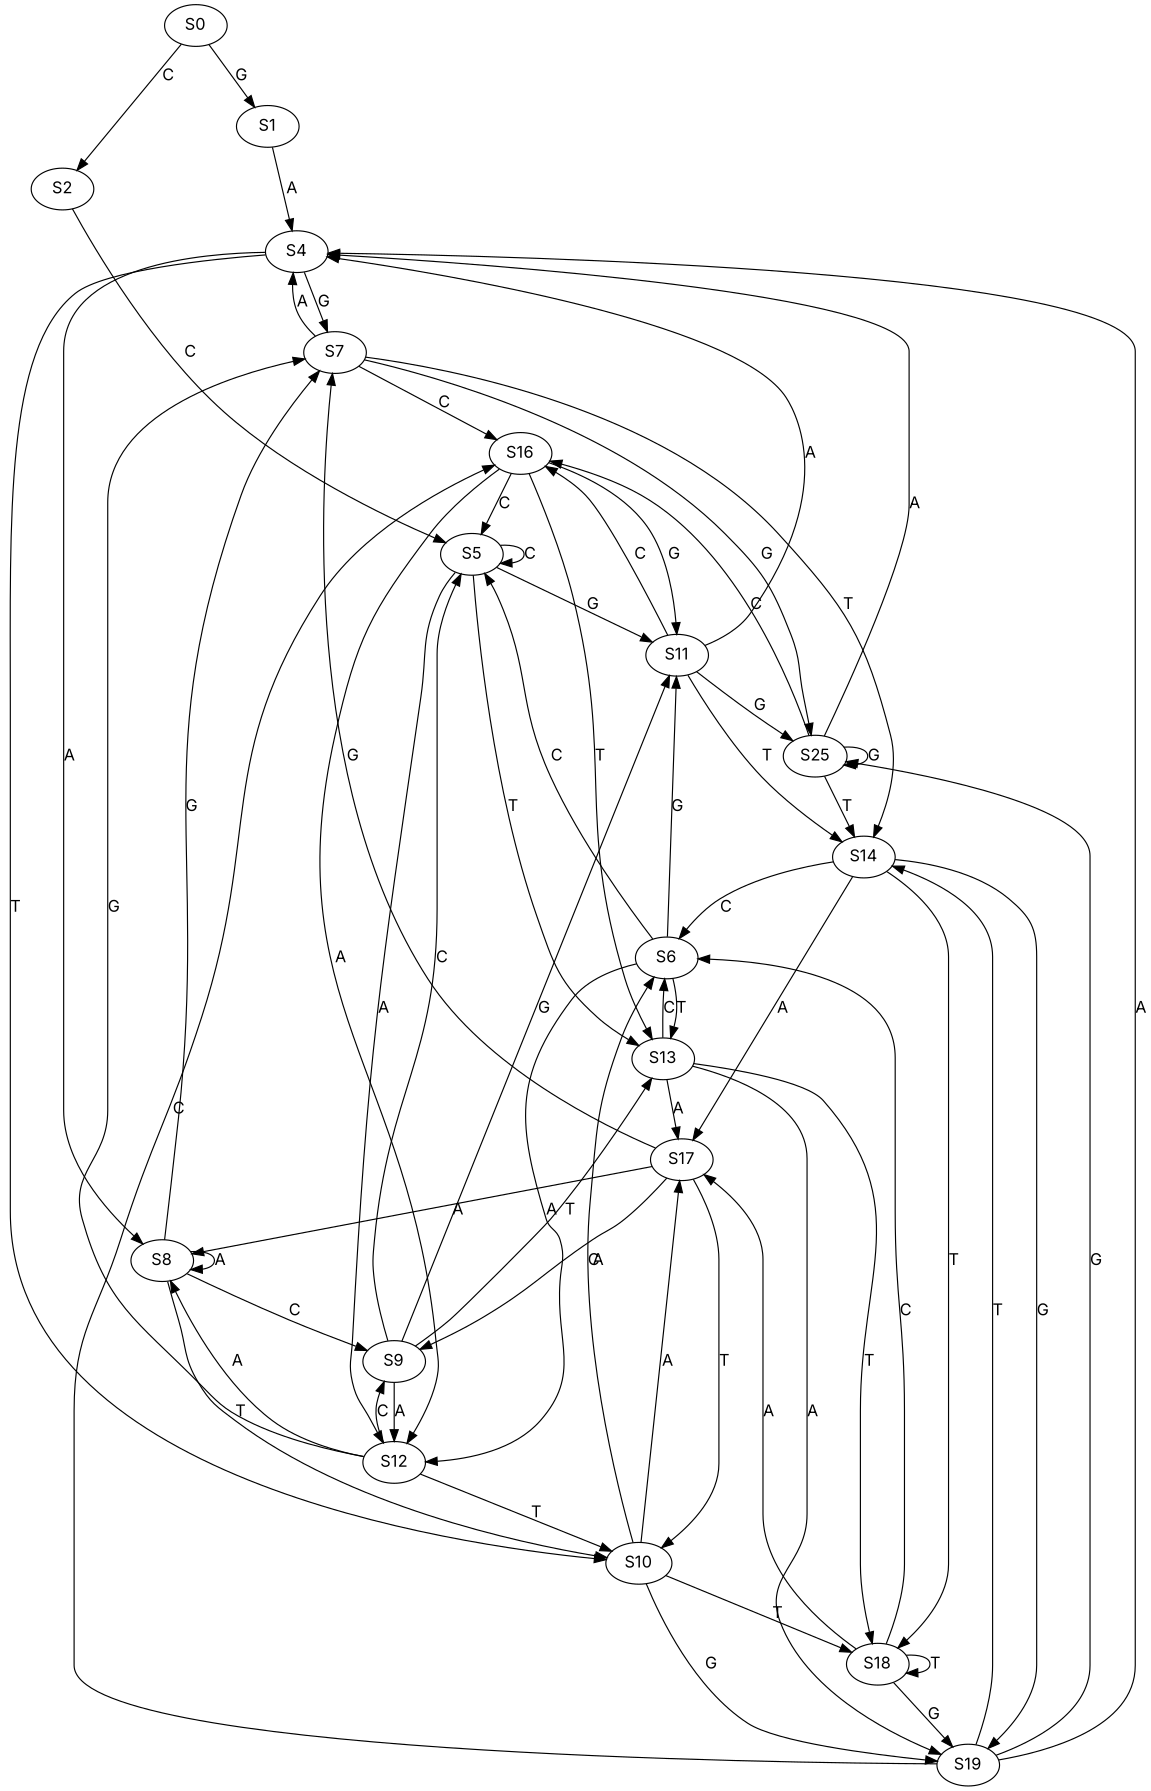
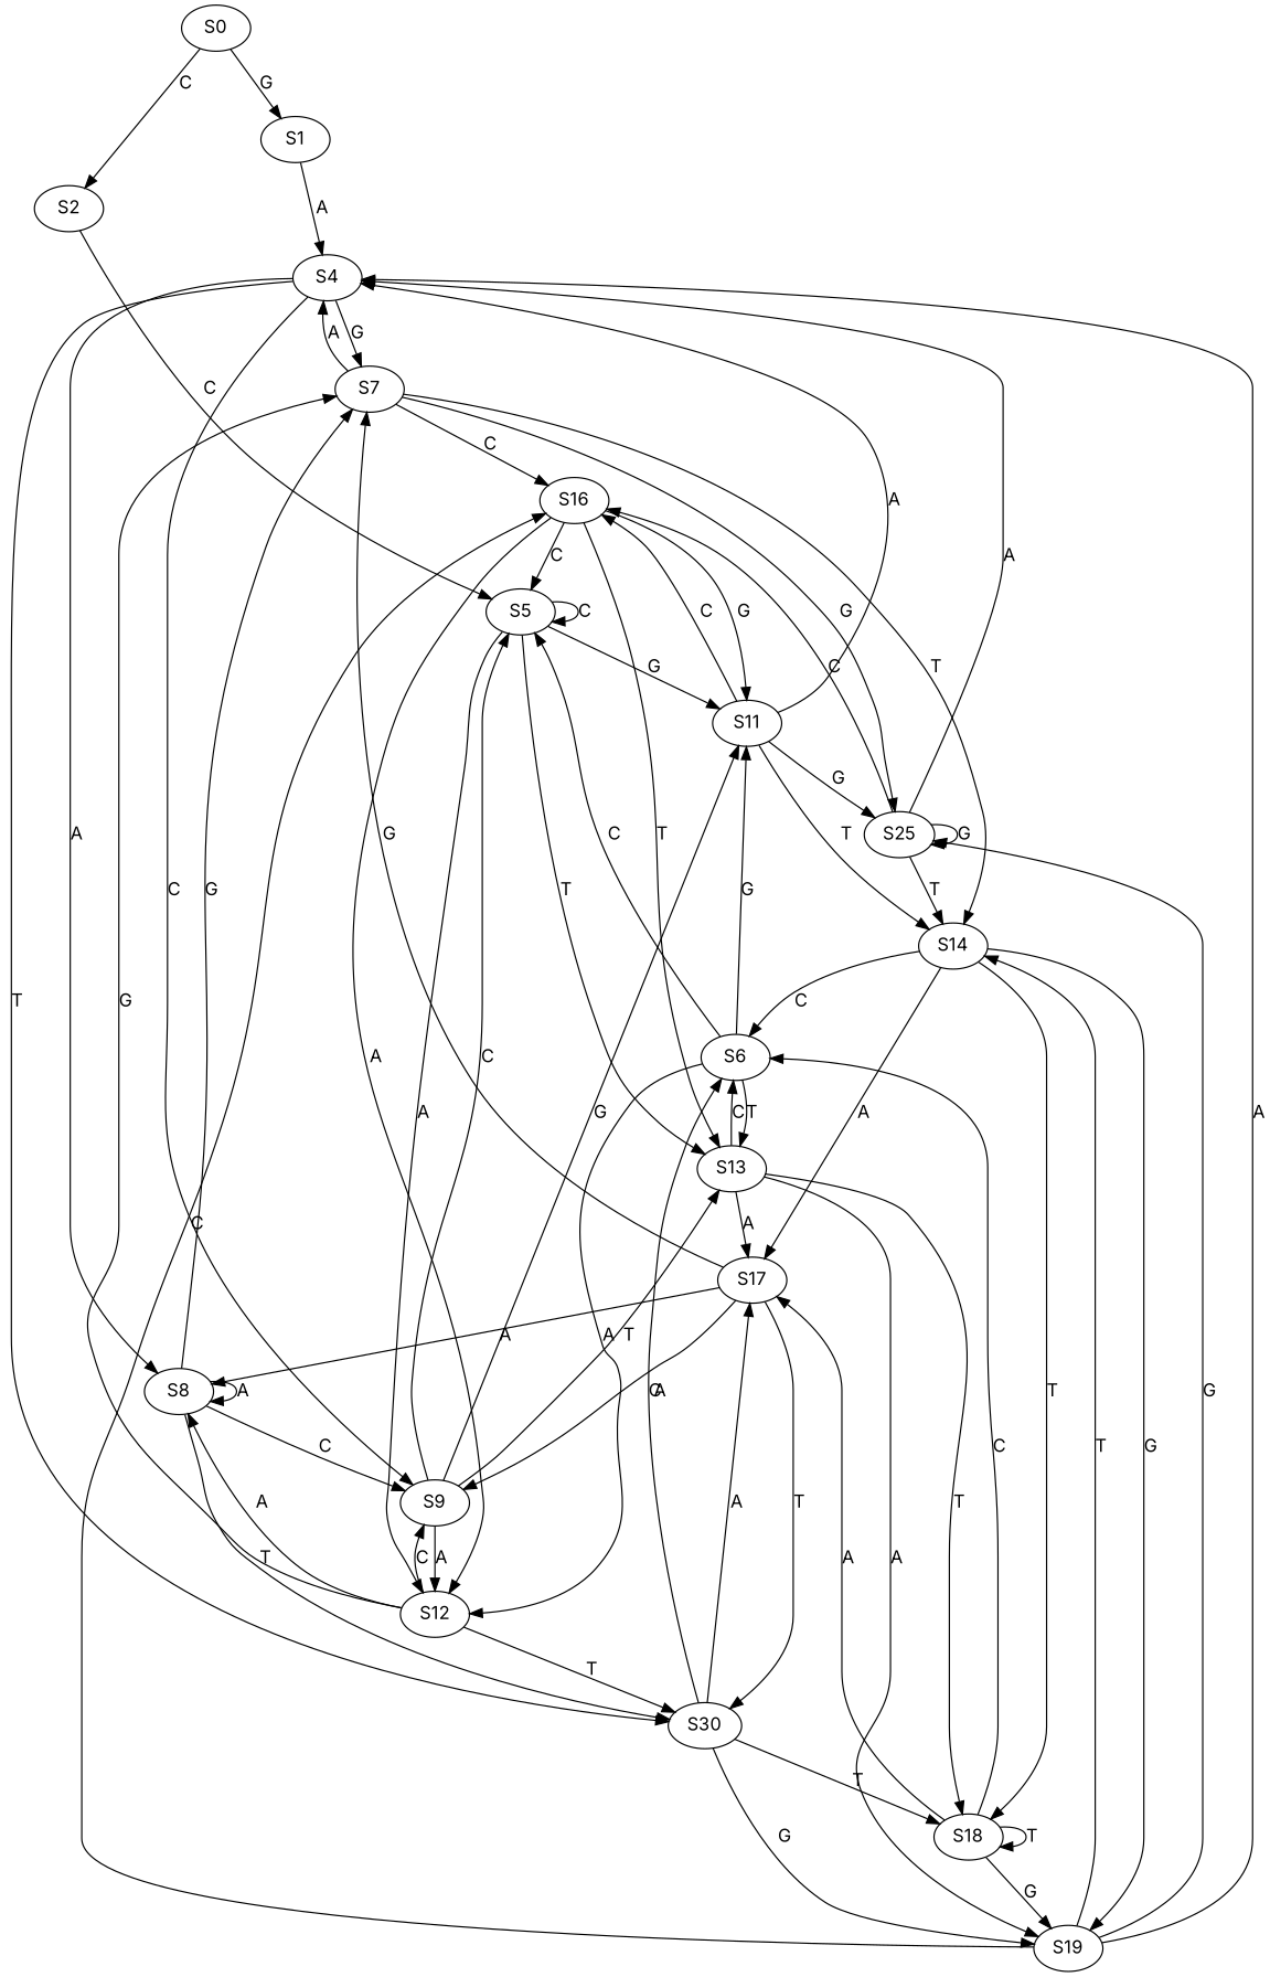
  strict digraph {
    fontname=Inter
    node [fontname=Inter]
    edge [fontname=Inter]
    S0
    S1
    S2
    S4
    S5
    S7
    S8
    S9
-   S10
+   S10 [label=S30]
    S11
    S12
    S13
    S6
    S14
    n15 [label=S25]
    S16
    S17
    S18
    S19
    S0 -> S1 [label=G]
    S0 -> S2 [label=C]
    S1 -> S4 [label=A]
    S2 -> S5 [label=C]
    S4 -> S7 [label=G]
    S4 -> S8 [label=A]
+   S4 -> S9 [label=C]
    S4 -> S10 [label=T]
    S5 -> S5 [label=C]
    S5 -> S11 [label=G]
    S5 -> S12 [label=A]
    S5 -> S13 [label=T]
    S7 -> S4 [label=A]
    S7 -> S14 [label=T]
    S7 -> n15 [label=G]
    S7 -> S16 [label=C]
    S8 -> S7 [label=G]
    S8 -> S8 [label=A]
    S8 -> S9 [label=C]
    S8 -> S10 [label=T]
    S9 -> S5 [label=C]
    S9 -> S11 [label=G]
    S9 -> S12 [label=A]
    S9 -> S13 [label=T]
    S10 -> S6 [label=C]
    S10 -> S17 [label=A]
    S10 -> S18 [label=T]
    S10 -> S19 [label=G]
    S11 -> S4 [label=A]
    S11 -> S14 [label=T]
    S11 -> n15 [label=G]
    S11 -> S16 [label=C]
    S12 -> S7 [label=G]
    S12 -> S8 [label=A]
    S12 -> S9 [label=C]
    S12 -> S10 [label=T]
    S13 -> S6 [label=C]
    S13 -> S17 [label=A]
    S13 -> S18 [label=T]
    S13 -> S19 [label=A]
    S6 -> S5 [label=C]
    S6 -> S11 [label=G]
    S6 -> S12 [label=A]
    S6 -> S13 [label=T]
    S14 -> S6 [label=C]
    S14 -> S17 [label=A]
    S14 -> S18 [label=T]
    S14 -> S19 [label=G]
    n15 -> S4 [label=A]
    n15 -> S14 [label=T]
    n15 -> n15 [label=G]
    n15 -> S16 [label=C]
    S16 -> S5 [label=C]
    S16 -> S11 [label=G]
    S16 -> S12 [label=A]
    S16 -> S13 [label=T]
    S17 -> S7 [label=G]
    S17 -> S8 [label=A]
    S17 -> S9 [label=A]
    S17 -> S10 [label=T]
    S18 -> S6 [label=C]
    S18 -> S17 [label=A]
    S18 -> S18 [label=T]
    S18 -> S19 [label=G]
    S19 -> S4 [label=A]
    S19 -> S14 [label=T]
    S19 -> n15 [label=G]
    S19 -> S16 [label=C]
  }
